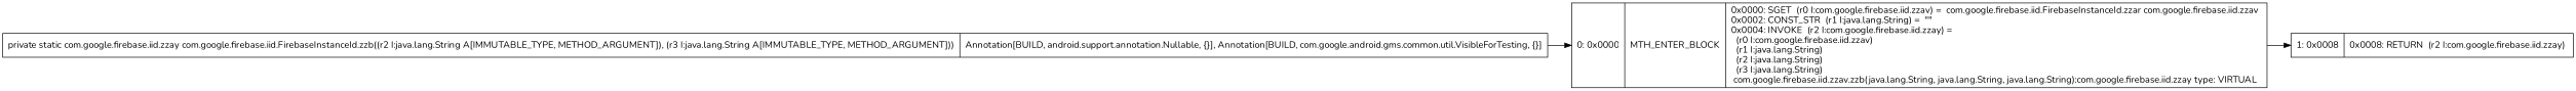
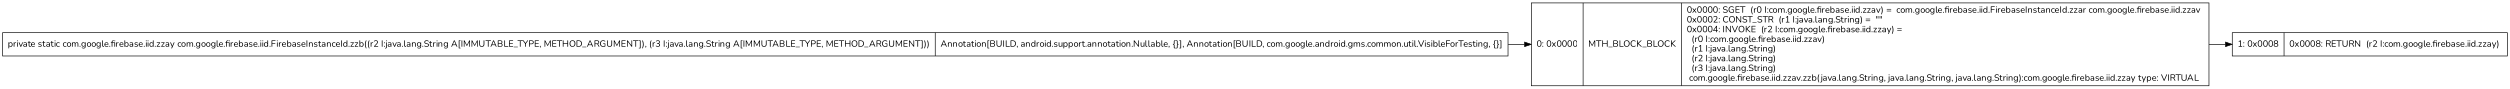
  digraph {
    rankdir=LR
    fontname=Nunito
    node [shape=record fontname=Nunito]
    edge [fontname=Nunito]
-   n1 [label="{0\:\ 0x0000|MTH_ENTER_BLOCK\l|0x0000: SGET  (r0 I:com.google.firebase.iid.zzav) =  com.google.firebase.iid.FirebaseInstanceId.zzar com.google.firebase.iid.zzav \l0x0002: CONST_STR  (r1 I:java.lang.String) =  \"\" \l0x0004: INVOKE  (r2 I:com.google.firebase.iid.zzay) = \l  (r0 I:com.google.firebase.iid.zzav)\l  (r1 I:java.lang.String)\l  (r2 I:java.lang.String)\l  (r3 I:java.lang.String)\l com.google.firebase.iid.zzav.zzb(java.lang.String, java.lang.String, java.lang.String):com.google.firebase.iid.zzay type: VIRTUAL \l}"]
+   n1 [label="{0\:\ 0x0000|MTH_BLOCK_BLOCK\l|0x0000: SGET  (r0 I:com.google.firebase.iid.zzav) =  com.google.firebase.iid.FirebaseInstanceId.zzar com.google.firebase.iid.zzav \l0x0002: CONST_STR  (r1 I:java.lang.String) =  \"\" \l0x0004: INVOKE  (r2 I:com.google.firebase.iid.zzay) = \l  (r0 I:com.google.firebase.iid.zzav)\l  (r1 I:java.lang.String)\l  (r2 I:java.lang.String)\l  (r3 I:java.lang.String)\l com.google.firebase.iid.zzav.zzb(java.lang.String, java.lang.String, java.lang.String):com.google.firebase.iid.zzay type: VIRTUAL \l}"]
    n2 [label="{1\:\ 0x0008|0x0008: RETURN  (r2 I:com.google.firebase.iid.zzay) \l}"]
    n3 [label="{private static com.google.firebase.iid.zzay com.google.firebase.iid.FirebaseInstanceId.zzb((r2 I:java.lang.String A[IMMUTABLE_TYPE, METHOD_ARGUMENT]), (r3 I:java.lang.String A[IMMUTABLE_TYPE, METHOD_ARGUMENT]))  | Annotation[BUILD, android.support.annotation.Nullable, \{\}], Annotation[BUILD, com.google.android.gms.common.util.VisibleForTesting, \{\}]\l}"]
    n1 -> n2
    n3 -> n1
  }
